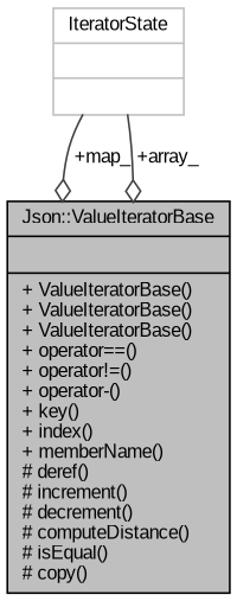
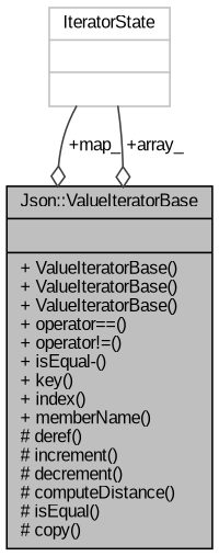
  digraph {
    fontname="Liberation Sans"
    node [fontname="Liberation Sans" fontsize=10 shape=record style=filled]
    edge [arrowhead=odiamond color=grey25 fontname="Liberation Sans" fontsize=10 labelfontname=FreeSans labelfontsize=10 style=solid]
-   n1 [color=black fillcolor=grey75 fontcolor=black height=0.2 label="{Json::ValueIteratorBase\n||+ ValueIteratorBase()\l+ ValueIteratorBase()\l+ ValueIteratorBase()\l+ operator==()\l+ operator!=()\l+ operator-()\l+ key()\l+ index()\l+ memberName()\l# deref()\l# increment()\l# decrement()\l# computeDistance()\l# isEqual()\l# copy()\l}" width=0.4]
+   n1 [color=black fillcolor=grey75 fontcolor=black height=0.2 label="{Json::ValueIteratorBase\n||+ ValueIteratorBase()\l+ ValueIteratorBase()\l+ ValueIteratorBase()\l+ operator==()\l+ operator!=()\l+ isEqual-()\l+ key()\l+ index()\l+ memberName()\l# deref()\l# increment()\l# decrement()\l# computeDistance()\l# isEqual()\l# copy()\l}" width=0.4]
    n2 [color=grey75 fillcolor=white height=0.2 label="{IteratorState\n||}" width=0.4]
    n2 -> n1 [label=" +map_"]
    n2 -> n1 [label=" +array_"]
  }
